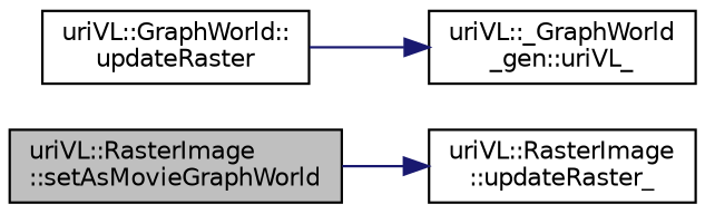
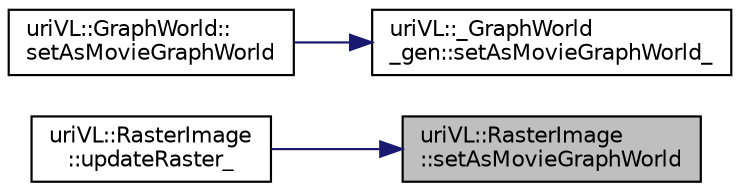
  digraph {
    rankdir=LR
    node [color=black fillcolor=white fontname=Helvetica fontsize=10 shape=record style=filled]
    edge [color=midnightblue fontname=Helvetica fontsize=10 labelfontname=Helvetica labelfontsize=10 style=solid]
    n1 [fillcolor=grey75 fontcolor=black height=0.2 label="uriVL::RasterImage\l::setAsMovieGraphWorld" width=0.4]
    n2 [height=0.2 label="uriVL::RasterImage\l::updateRaster_" width=0.4]
-   n3 [height=0.2 label="uriVL::GraphWorld::\lupdateRaster" width=0.4]
-   n4 [height=0.2 label="uriVL::_GraphWorld\l_gen::uriVL_" width=0.4]
-   n1 -> n2
+   n3 [height=0.2 label="uriVL::GraphWorld::\lsetAsMovieGraphWorld" width=0.4]
+   n4 [height=0.2 label="uriVL::_GraphWorld\l_gen::setAsMovieGraphWorld_" width=0.4]
+   n2 -> n1
    n3 -> n4
  }
